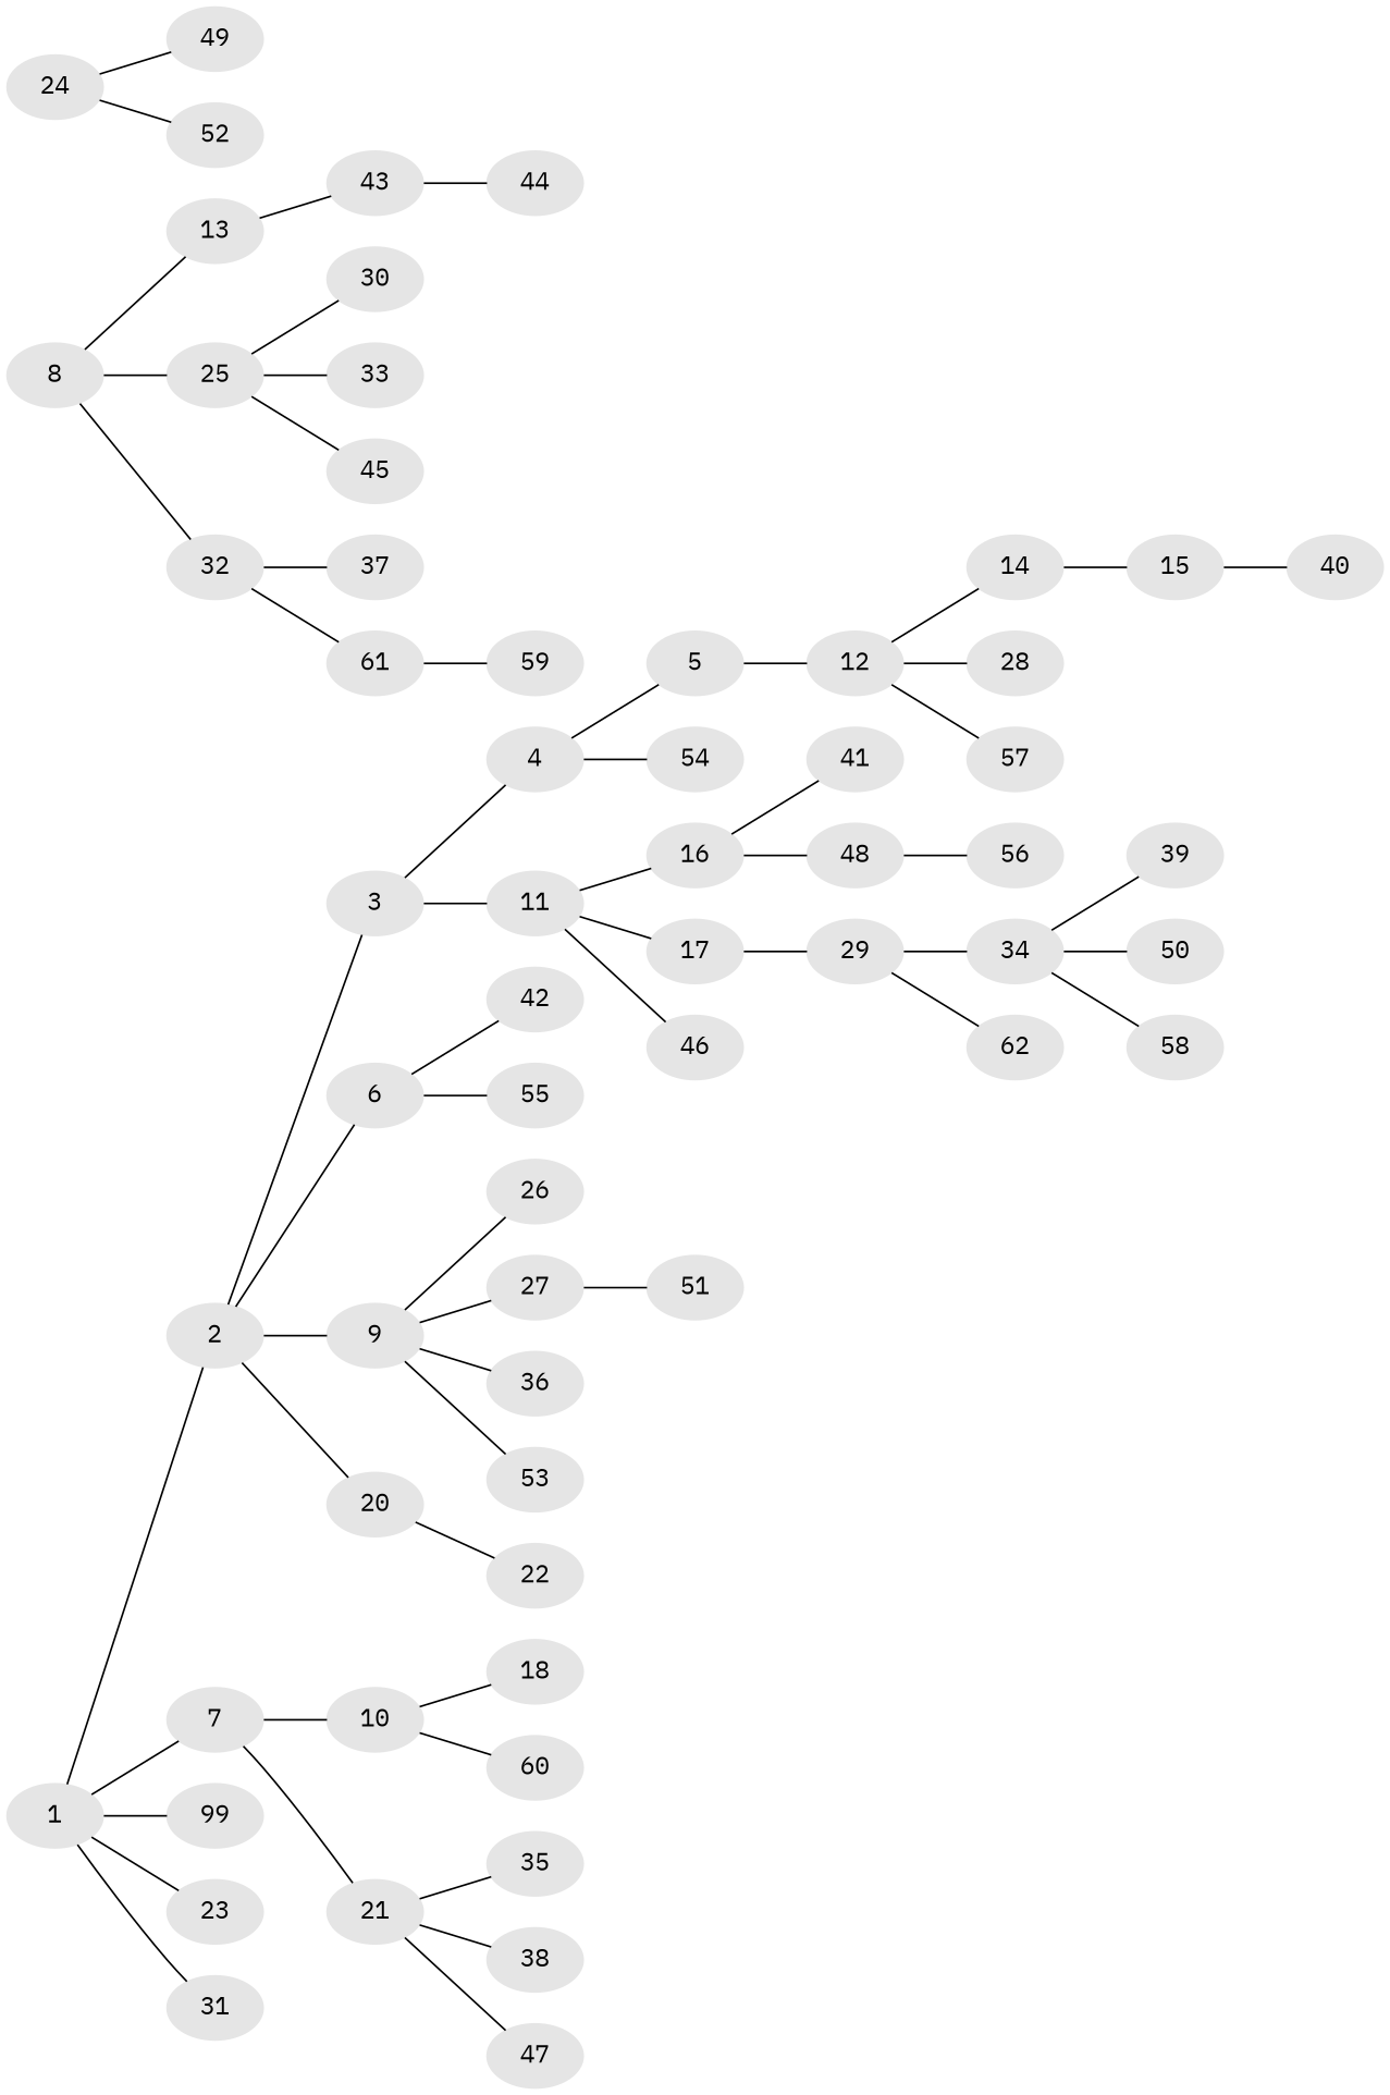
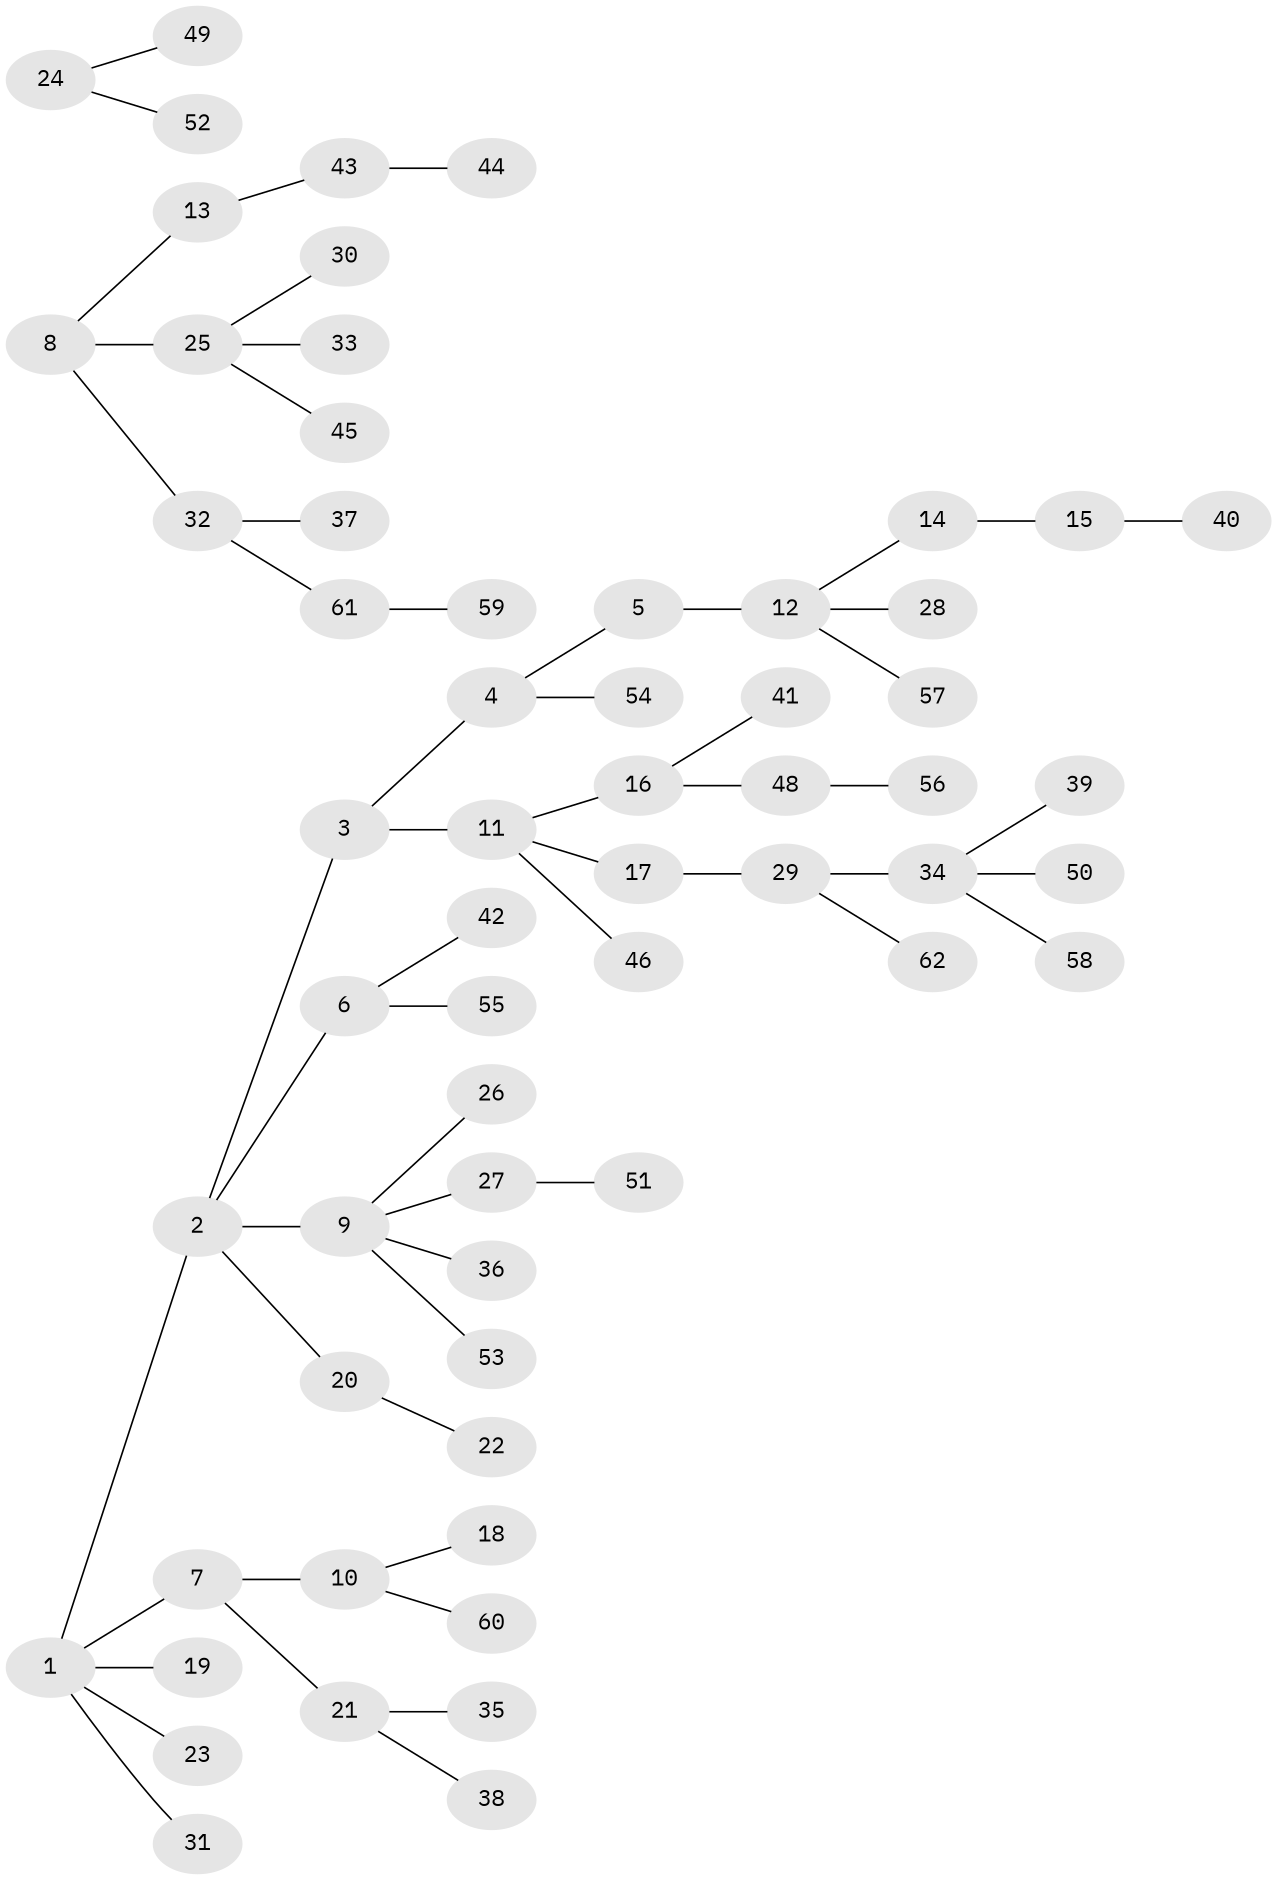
  graph {
    fontname="IBM Plex Mono"
    rankdir=LR
    node [color=gray90 fontname="IBM Plex Mono" style=filled]
    edge [fontname="IBM Plex Mono"]
    1
    2
    7
-   19 [label=99]
+   19
    23
    31
    3
    6
    9
    20
    10
    21
    4
    11
    42
    55
    8
    13
    25
    32
    26
    27
    36
    53
    22
    5
    54
    16
    17
    46
    12
    14
    28
    57
    18
    60
    35
    38
-   47
    43
    30
    33
    45
    37
    61
    51
    41
    48
    29
    15
    44
    40
    24
    49
    52
    56
    34
    62
    39
    50
    58
    59
    1 -- 2
    1 -- 7
    1 -- 19
    1 -- 23
    1 -- 31
    2 -- 3
    2 -- 6
    2 -- 9
    2 -- 20
    7 -- 10
    7 -- 21
    3 -- 4
    3 -- 11
    6 -- 42
    6 -- 55
    9 -- 26
    9 -- 27
    9 -- 36
    9 -- 53
    20 -- 22
    10 -- 18
    10 -- 60
    21 -- 35
    21 -- 38
-   21 -- 47
    4 -- 5
    4 -- 54
    11 -- 16
    11 -- 17
    11 -- 46
    8 -- 13
    8 -- 25
    8 -- 32
    13 -- 43
    25 -- 30
    25 -- 33
    25 -- 45
    32 -- 37
    32 -- 61
    27 -- 51
    5 -- 12
    16 -- 41
    16 -- 48
    17 -- 29
    12 -- 14
    12 -- 28
    12 -- 57
    14 -- 15
    43 -- 44
    61 -- 59
    48 -- 56
    29 -- 34
    29 -- 62
    15 -- 40
    24 -- 49
    24 -- 52
    34 -- 39
    34 -- 50
    34 -- 58
  }
